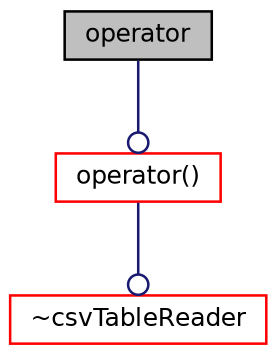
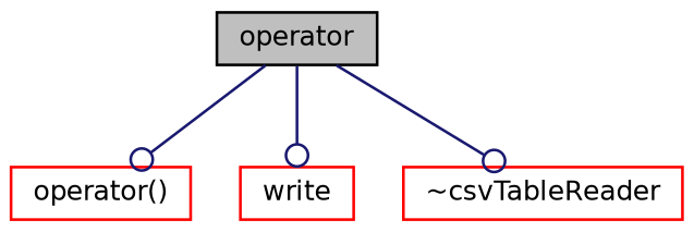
  digraph {
    rankdir=TB
    node [color=red fontname=Helvetica fontsize=10 shape=record]
    edge [arrowhead=odot color=midnightblue fontname=Helvetica fontsize=10 labelfontname=Helvetica labelfontsize=10 style=solid]
    n1 [color=black fillcolor=grey75 fontcolor=black height=0.2 label=operator style=filled width=0.4]
    n2 [height=0.2 label="operator()" width=0.4]
+   n3 [height=0.2 label=write width=0.4]
    n4 [height=0.2 label="~csvTableReader" width=0.4]
    n1 -> n2
-   n2 -> n4
+   n1 -> n3
+   n1 -> n4
  }
